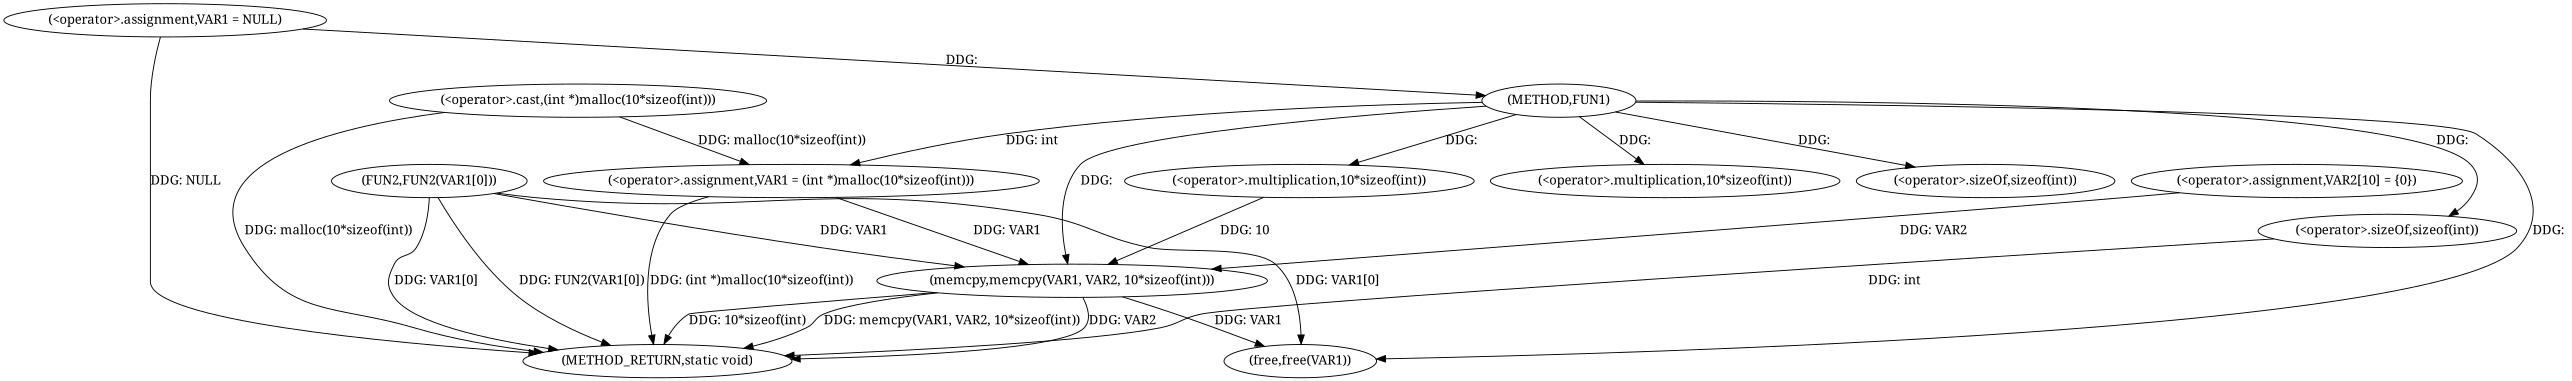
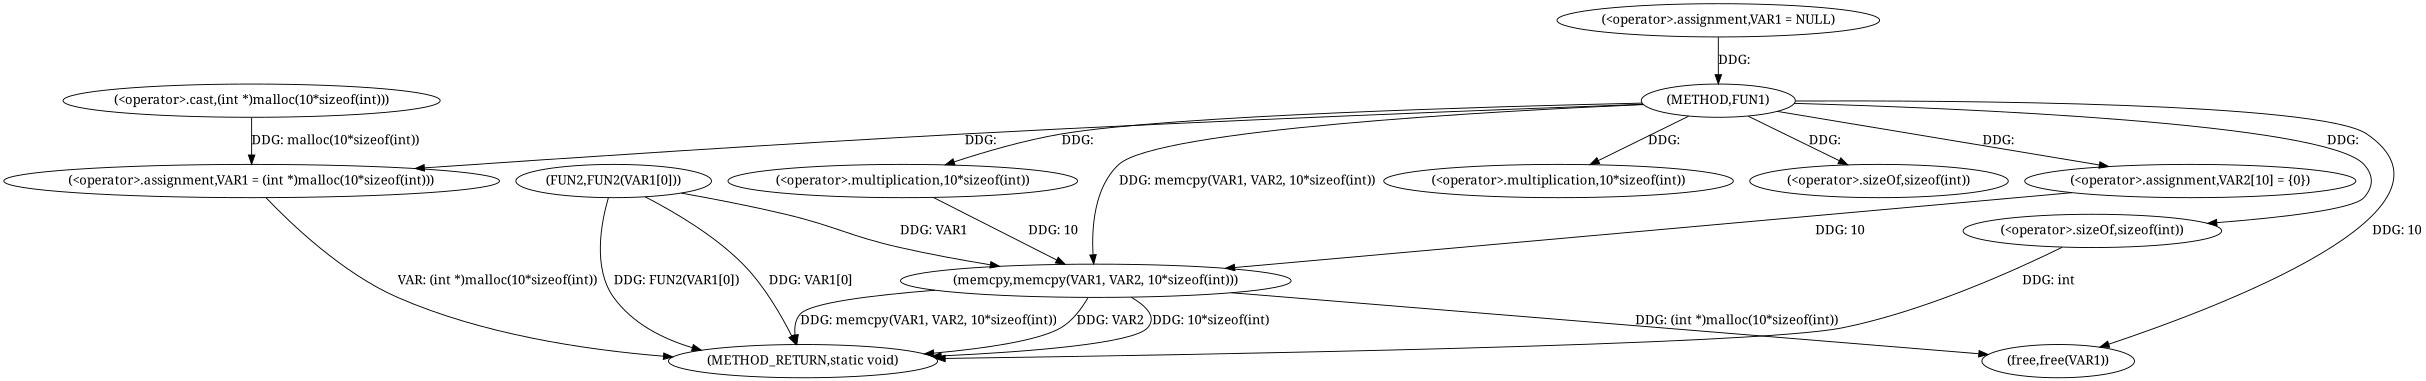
  digraph {
    fontname="Noto Serif"
    node [fontname="Noto Serif"]
    edge [fontname="Noto Serif"]
    n1 [label="(METHOD,FUN1)"]
    n2 [label="(<operator>.assignment,VAR1 = (int *)malloc(10*sizeof(int)))"]
    n3 [label="(<operator>.multiplication,10*sizeof(int))"]
    n4 [label="(<operator>.sizeOf,sizeof(int))"]
    n5 [label="(<operator>.assignment,VAR2[10] = {0})"]
    n6 [label="(memcpy,memcpy(VAR1, VAR2, 10*sizeof(int)))"]
    n7 [label="(<operator>.multiplication,10*sizeof(int))"]
    n8 [label="(<operator>.sizeOf,sizeof(int))"]
    n9 [label="(free,free(VAR1))"]
    n10 [label="(<operator>.assignment,VAR1 = NULL)"]
    n11 [label="(METHOD_RETURN,static void)"]
    n12 [label="(<operator>.cast,(int *)malloc(10*sizeof(int)))"]
    n13 [label="(FUN2,FUN2(VAR1[0]))"]
-   n1 -> n2 [label="DDG: int"]
+   n1 -> n2 [label="DDG: "]
    n1 -> n3 [label="DDG: "]
    n1 -> n4 [label="DDG: "]
-   n1 -> n6 [label="DDG: "]
+   n1 -> n5 [label="DDG: "]
+   n1 -> n6 [label="DDG: memcpy(VAR1, VAR2, 10*sizeof(int))"]
    n1 -> n7 [label="DDG: "]
    n1 -> n8 [label="DDG: "]
-   n1 -> n9 [label="DDG: "]
-   n2 -> n6 [label="DDG: VAR1"]
-   n2 -> n11 [label="DDG: (int *)malloc(10*sizeof(int))"]
-   n5 -> n6 [label="DDG: VAR2"]
-   n6 -> n9 [label="DDG: VAR1"]
+   n1 -> n9 [label="DDG: 10"]
+   n2 -> n11 [label="VAR: (int *)malloc(10*sizeof(int))"]
+   n5 -> n6 [label="DDG: 10"]
+   n6 -> n9 [label="DDG: (int *)malloc(10*sizeof(int))"]
    n6 -> n11 [label="DDG: VAR2"]
    n6 -> n11 [label="DDG: 10*sizeof(int)"]
    n6 -> n11 [label="DDG: memcpy(VAR1, VAR2, 10*sizeof(int))"]
    n7 -> n6 [label="DDG: 10"]
    n8 -> n11 [label="DDG: int"]
    n10 -> n1 [label="DDG: "]
-   n10 -> n11 [label="DDG: NULL"]
    n12 -> n2 [label="DDG: malloc(10*sizeof(int))"]
-   n12 -> n11 [label="DDG: malloc(10*sizeof(int))"]
    n13 -> n6 [label="DDG: VAR1"]
-   n13 -> n9 [label="DDG: VAR1[0]"]
    n13 -> n11 [label="DDG: VAR1[0]"]
    n13 -> n11 [label="DDG: FUN2(VAR1[0])"]
  }
